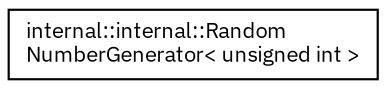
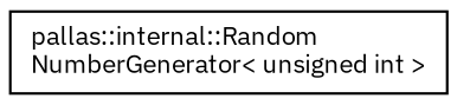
  digraph {
    rankdir=LR
    fontname="IBM Plex Sans"
-   n1 [color=black fillcolor=white fontname="IBM Plex Sans" fontsize=10 height=0.2 label="internal::internal::Random\lNumberGenerator\< unsigned int \>" shape=record style=filled width=0.4]
+   n1 [color=black fillcolor=white fontname="IBM Plex Sans" fontsize=10 height=0.2 label="pallas::internal::Random\lNumberGenerator\< unsigned int \>" shape=record style=filled width=0.4]
  }
